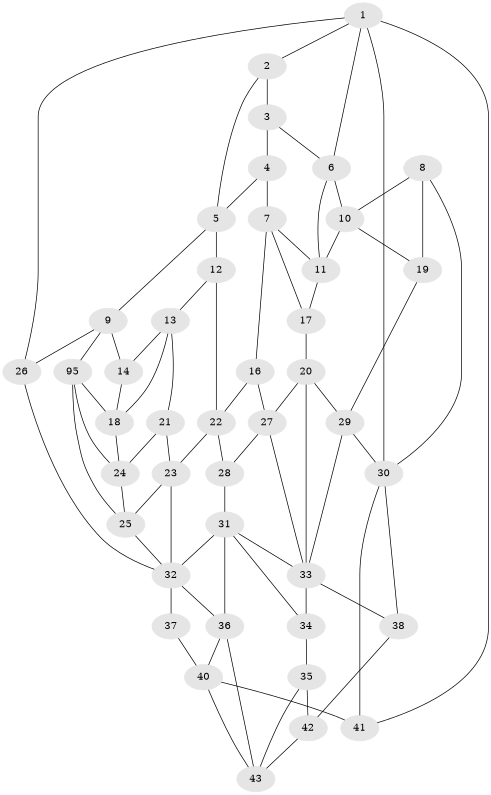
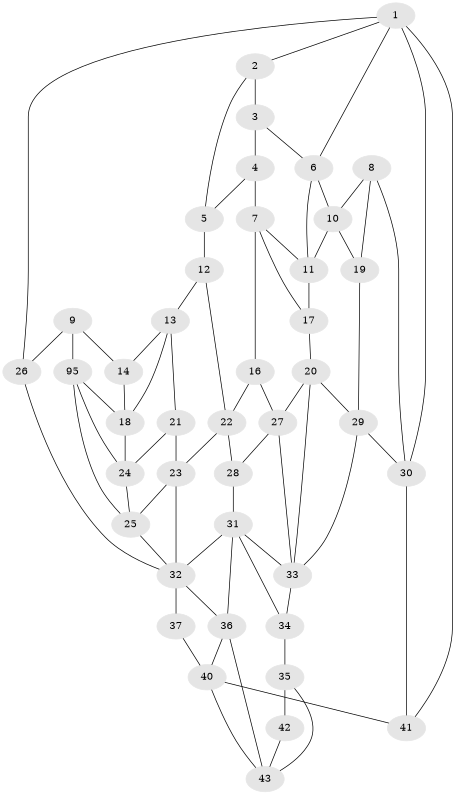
  graph {
    node [color=gray90 style=filled]
    edge [weight=1.0]
    1
    2
    6
    26
    30
    41
    3
    5
    10
    11
    32
-   38
    4
    9
    12
    7
    16
    17
    14
    n20 [label=95]
    13
    22
    19
    27
    20
    8
    29
    18
    24
    25
    21
    23
    28
    33
    34
    31
    36
    37
    42
    35
    43
    40
    1 -- 2
    1 -- 6
    1 -- 26
    1 -- 30 [weight=2.0]
    1 -- 41
    2 -- 3
    2 -- 5
    6 -- 10
    6 -- 11
    26 -- 32
    30 -- 41
-   30 -- 38
    3 -- 6
    3 -- 4 [weight=2.0]
-   5 -- 9
    5 -- 12
    10 -- 11
    10 -- 19
    11 -- 17
    32 -- 36
    32 -- 37
-   38 -- 42
    4 -- 5
    4 -- 7
    9 -- 26
    9 -- 14
    9 -- n20
    12 -- 13
    12 -- 22
    7 -- 11
    7 -- 16
    7 -- 17
    16 -- 22
    16 -- 27
    17 -- 20
    14 -- 18
    n20 -- 18
    n20 -- 24
    n20 -- 25
    13 -- 14
    13 -- 18
    13 -- 21
    22 -- 23
    22 -- 28
    19 -- 29
    27 -- 28
    27 -- 33
    20 -- 27
    20 -- 29
    20 -- 33
    8 -- 30
    8 -- 10
    8 -- 19 [weight=2.0]
    29 -- 30
    29 -- 33
    18 -- 24
    24 -- 25
    25 -- 32
    21 -- 24
    21 -- 23
    23 -- 32
    23 -- 25
    28 -- 31 [weight=2.0]
-   33 -- 38
    33 -- 34
    34 -- 35
    31 -- 32
    31 -- 33
    31 -- 34
    31 -- 36
    36 -- 43
    36 -- 40
    37 -- 40
    42 -- 43
    35 -- 42 [weight=2.0]
    35 -- 43
    40 -- 41
    40 -- 43
  }
